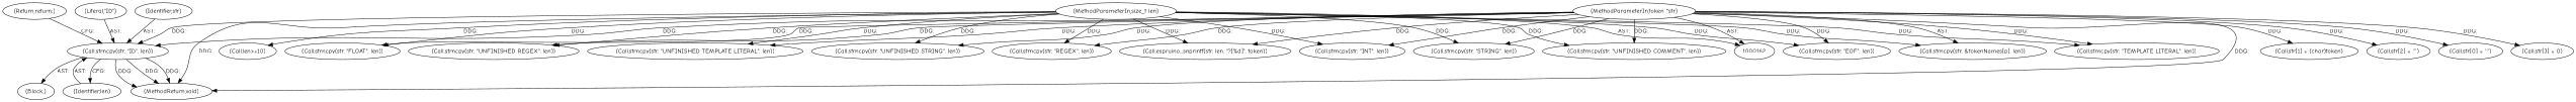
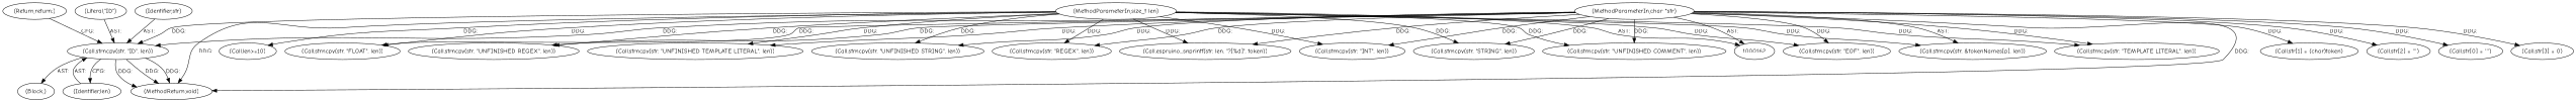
  digraph {
    fontname="Comic Neue"
    node [fontname="Comic Neue"]
    edge [fontname="Comic Neue"]
    n1 [label="(Call,strncpy(str, \"ID\", len))"]
    n2 [label="(Block,)"]
    n3 [label="(Identifier,len)"]
    n4 [label="(MethodReturn,void)"]
-   n5 [label="(MethodParameterIn,token *str)"]
+   n5 [label="(MethodParameterIn,char *str)"]
    n6 [label="(Call,espruino_snprintf(str, len, \"?[%d]\", token))"]
    n7 [label="(Call,str[1] = (char)token)"]
    n8 [label="(Call,strncpy(str, \"UNFINISHED REGEX\", len))"]
    n9 [label="(Call,strncpy(str, &tokenNames[p], len))"]
    n10 [label="(Call,strncpy(str, \"UNFINISHED TEMPLATE LITERAL\", len))"]
    n11 [label="(Call,strncpy(str, \"FLOAT\", len))"]
    n12 [label="(Call,strncpy(str, \"UNFINISHED STRING\", len))"]
    n13 [label="(Call,str[2] = '\'')"]
    n14 [label="(Call,str[0] = '\'')"]
    n15 [label="(Call,strncpy(str, \"INT\", len))"]
    n16 [label="(Call,strncpy(str, \"UNFINISHED COMMENT\", len))"]
    n17 [label="(Call,strncpy(str, \"TEMPLATE LITERAL\", len))"]
    n18 [label="(Call,strncpy(str, \"EOF\", len))"]
    n19 [label="(Call,strncpy(str, \"STRING\", len))"]
    n20 [label="(Call,strncpy(str, \"REGEX\", len))"]
    n21 [label="(Call,str[3] = 0)"]
    1000162
    n23 [label="(MethodParameterIn,size_t len)"]
    n24 [label="(Call,len>=10)"]
    n25 [label="(Return,return;)"]
    n26 [label="(Literal,\"ID\")"]
    n27 [label="(Identifier,str)"]
    n1 -> n2 [label="AST: "]
    n1 -> n3 [label="CFG: "]
    n1 -> n4 [label="DDG: "]
    n1 -> n4 [label="DDG: "]
    n1 -> n4 [label="DDG: "]
    n3 -> n1 [label="AST: "]
    n5 -> n1 [label="DDG: "]
    n5 -> n4 [label="DDG: "]
    n5 -> n6 [label="DDG: "]
    n5 -> n7 [label="DDG: "]
    n5 -> n8 [label="DDG: "]
    n5 -> n9 [label="AST: "]
    n5 -> n10 [label="DDG: "]
    n5 -> n11 [label="DDG: "]
    n5 -> n12 [label="DDG: "]
    n5 -> n13 [label="DDG: "]
    n5 -> n14 [label="DDG: "]
    n5 -> n15 [label="DDG: "]
    n5 -> n16 [label="DDG: "]
    n5 -> n17 [label="DDG: "]
    n5 -> n18 [label="DDG: "]
    n5 -> n19 [label="DDG: "]
    n5 -> n20 [label="DDG: "]
    n5 -> n21 [label="DDG: "]
    n5 -> 1000162 [label="AST: "]
    n23 -> n1 [label="DDG: "]
    n23 -> n4 [label="DDG: "]
    n23 -> n6 [label="DDG: "]
    n23 -> n8 [label="DDG: "]
    n23 -> n9 [label="DDG: "]
    n23 -> n10 [label="DDG: "]
    n23 -> n11 [label="DDG: "]
    n23 -> n12 [label="DDG: "]
    n23 -> n15 [label="DDG: "]
    n23 -> n16 [label="DDG: "]
    n23 -> n17 [label="DDG: "]
    n23 -> n18 [label="DDG: "]
    n23 -> n19 [label="DDG: "]
    n23 -> n20 [label="DDG: "]
    n23 -> 1000162 [label="AST: "]
    n23 -> n24 [label="DDG: "]
    n25 -> n1 [label="CFG: "]
    n26 -> n1 [label="AST: "]
    n27 -> n1 [label="AST: "]
  }
